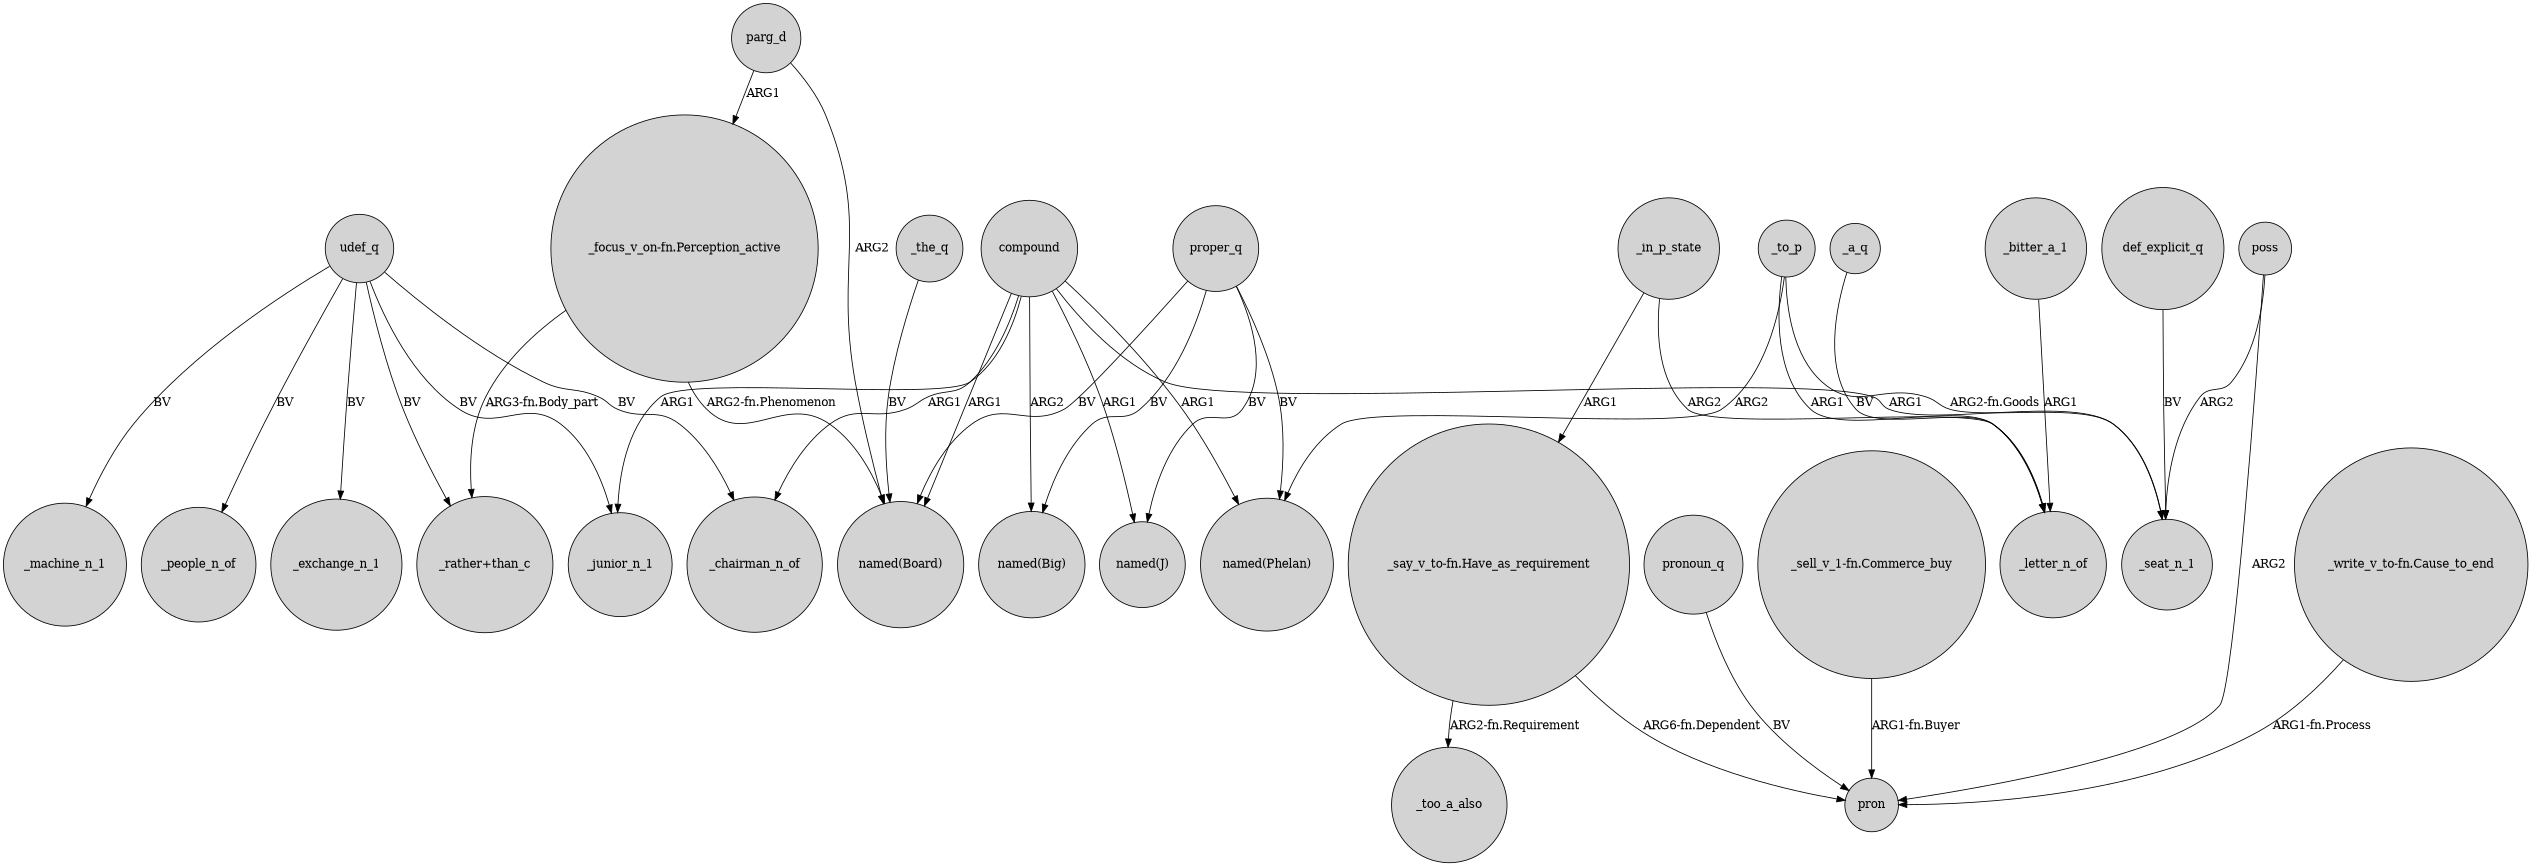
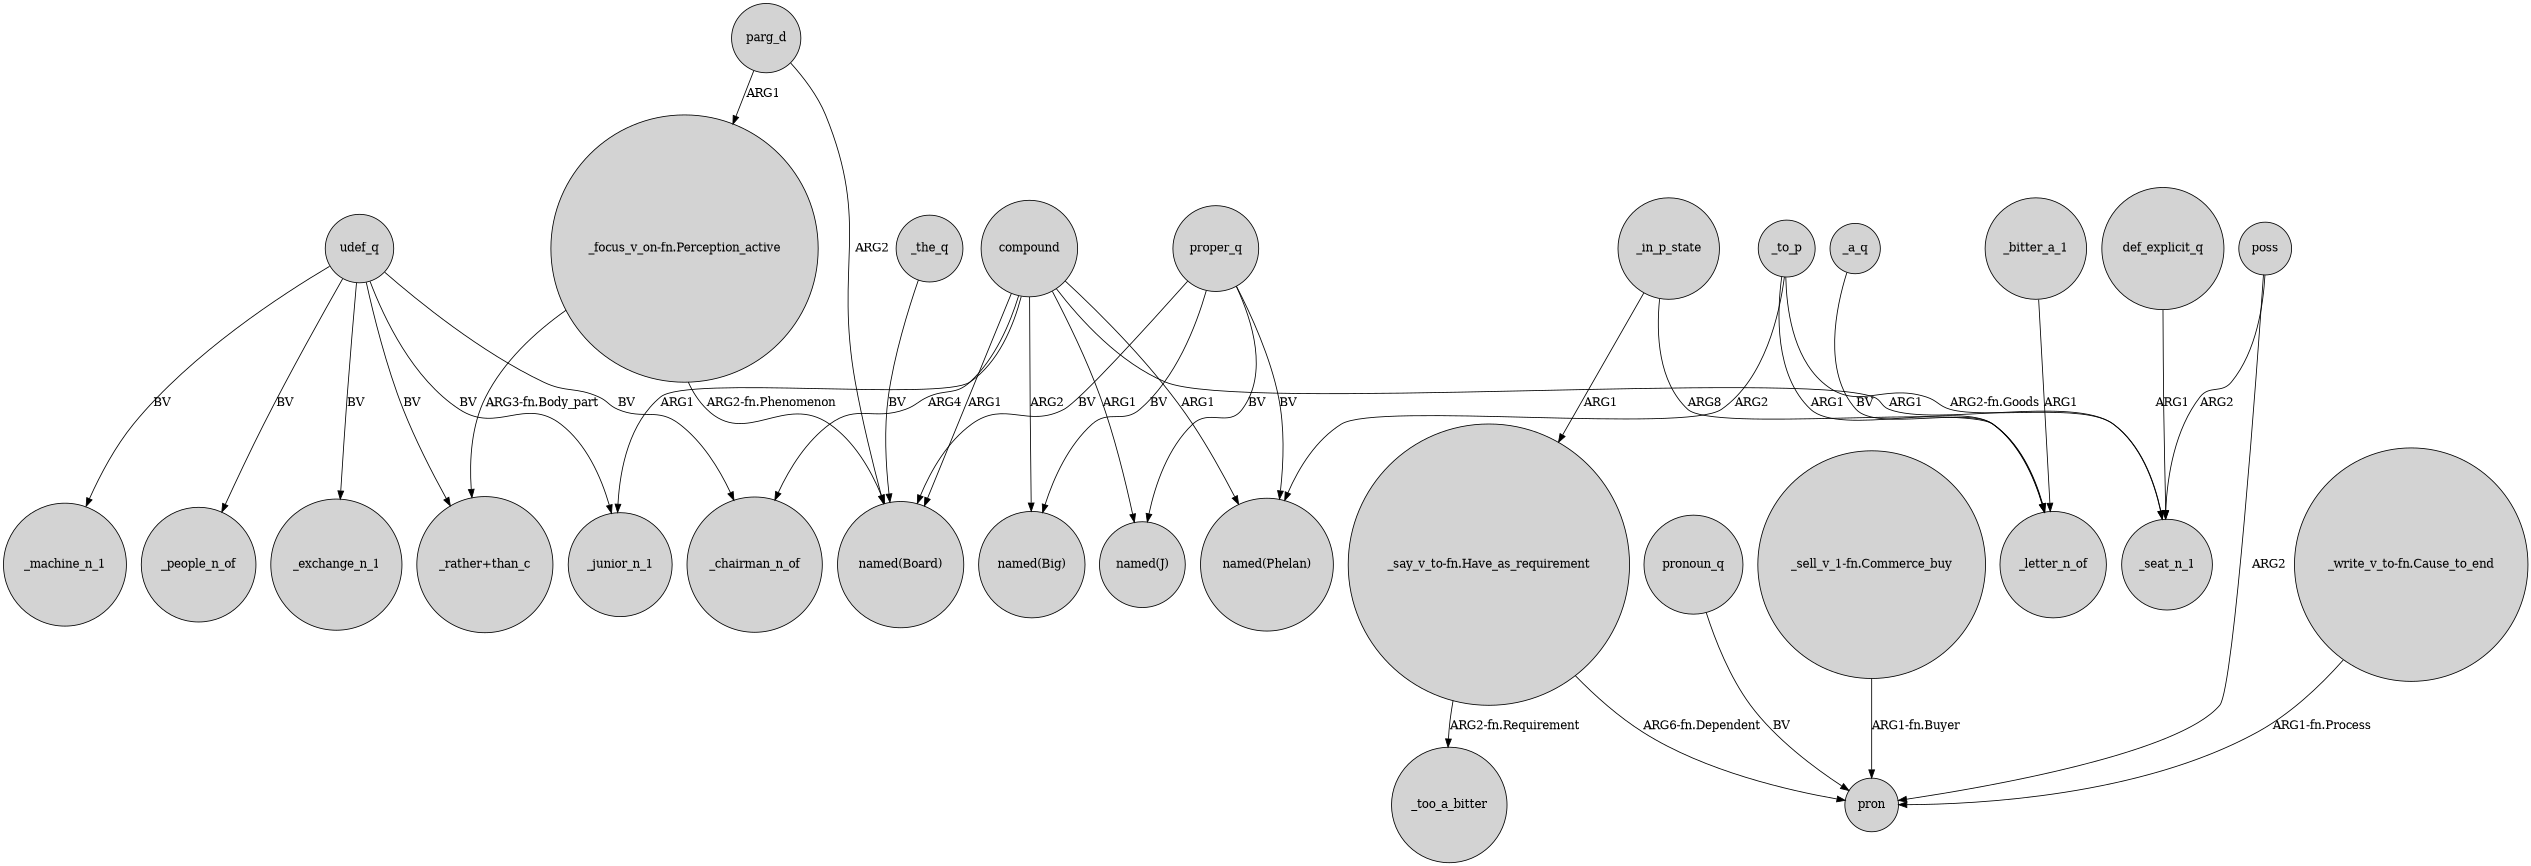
  digraph {
    node [shape=circle style=filled]
    udef_q
    _people_n_of
    _chairman_n_of
    "_rather+than_c"
    _exchange_n_1
    _junior_n_1
    _machine_n_1
    _the_q
    "named(Board)"
    _in_p_state
    _letter_n_of
    "_say_v_to-fn.Have_as_requirement"
-   _too_a_also
+   _too_a_also [label=_too_a_bitter]
    pron
    compound
    "named(J)"
    "named(Big)"
    _seat_n_1
    "named(Phelan)"
    def_explicit_q
    "_focus_v_on-fn.Perception_active"
    "_write_v_to-fn.Cause_to_end"
    _a_q
    _bitter_a_1
    pronoun_q
    parg_d
    poss
    _to_p
    proper_q
    "_sell_v_1-fn.Commerce_buy"
    udef_q -> _people_n_of [label=BV]
    udef_q -> _chairman_n_of [label=BV]
    udef_q -> "_rather+than_c" [label=BV]
    udef_q -> _exchange_n_1 [label=BV]
    udef_q -> _junior_n_1 [label=BV]
    udef_q -> _machine_n_1 [label=BV]
    _the_q -> "named(Board)" [label=BV]
-   _in_p_state -> _letter_n_of [label=ARG2]
+   _in_p_state -> _letter_n_of [label=ARG8]
    _in_p_state -> "_say_v_to-fn.Have_as_requirement" [label=ARG1]
    "_say_v_to-fn.Have_as_requirement" -> _too_a_also [label="ARG2-fn.Requirement"]
    "_say_v_to-fn.Have_as_requirement" -> pron [label="ARG6-fn.Dependent"]
-   compound -> _chairman_n_of [label=ARG1]
+   compound -> _chairman_n_of [label=ARG4]
    compound -> _junior_n_1 [label=ARG1]
    compound -> "named(Board)" [label=ARG1]
    compound -> "named(J)" [label=ARG1]
    compound -> "named(Big)" [label=ARG2]
    compound -> _seat_n_1 [label=ARG1]
    compound -> "named(Phelan)" [label=ARG1]
-   def_explicit_q -> _seat_n_1 [label=BV]
+   def_explicit_q -> _seat_n_1 [label=ARG1]
    "_focus_v_on-fn.Perception_active" -> "_rather+than_c" [label="ARG3-fn.Body_part"]
    "_focus_v_on-fn.Perception_active" -> "named(Board)" [label="ARG2-fn.Phenomenon"]
    "_write_v_to-fn.Cause_to_end" -> pron [label="ARG1-fn.Process"]
    _a_q -> _letter_n_of [label=BV]
    _bitter_a_1 -> _letter_n_of [label=ARG1]
    pronoun_q -> pron [label=BV]
    parg_d -> "named(Board)" [label=ARG2]
    parg_d -> "_focus_v_on-fn.Perception_active" [label=ARG1]
    poss -> pron [label=ARG2]
    poss -> _seat_n_1 [label=ARG2]
    _to_p -> _letter_n_of [label=ARG1]
    _to_p -> _seat_n_1 [label="ARG2-fn.Goods"]
    _to_p -> "named(Phelan)" [label=ARG2]
    proper_q -> "named(Board)" [label=BV]
    proper_q -> "named(J)" [label=BV]
    proper_q -> "named(Big)" [label=BV]
    proper_q -> "named(Phelan)" [label=BV]
    "_sell_v_1-fn.Commerce_buy" -> pron [label="ARG1-fn.Buyer"]
  }
